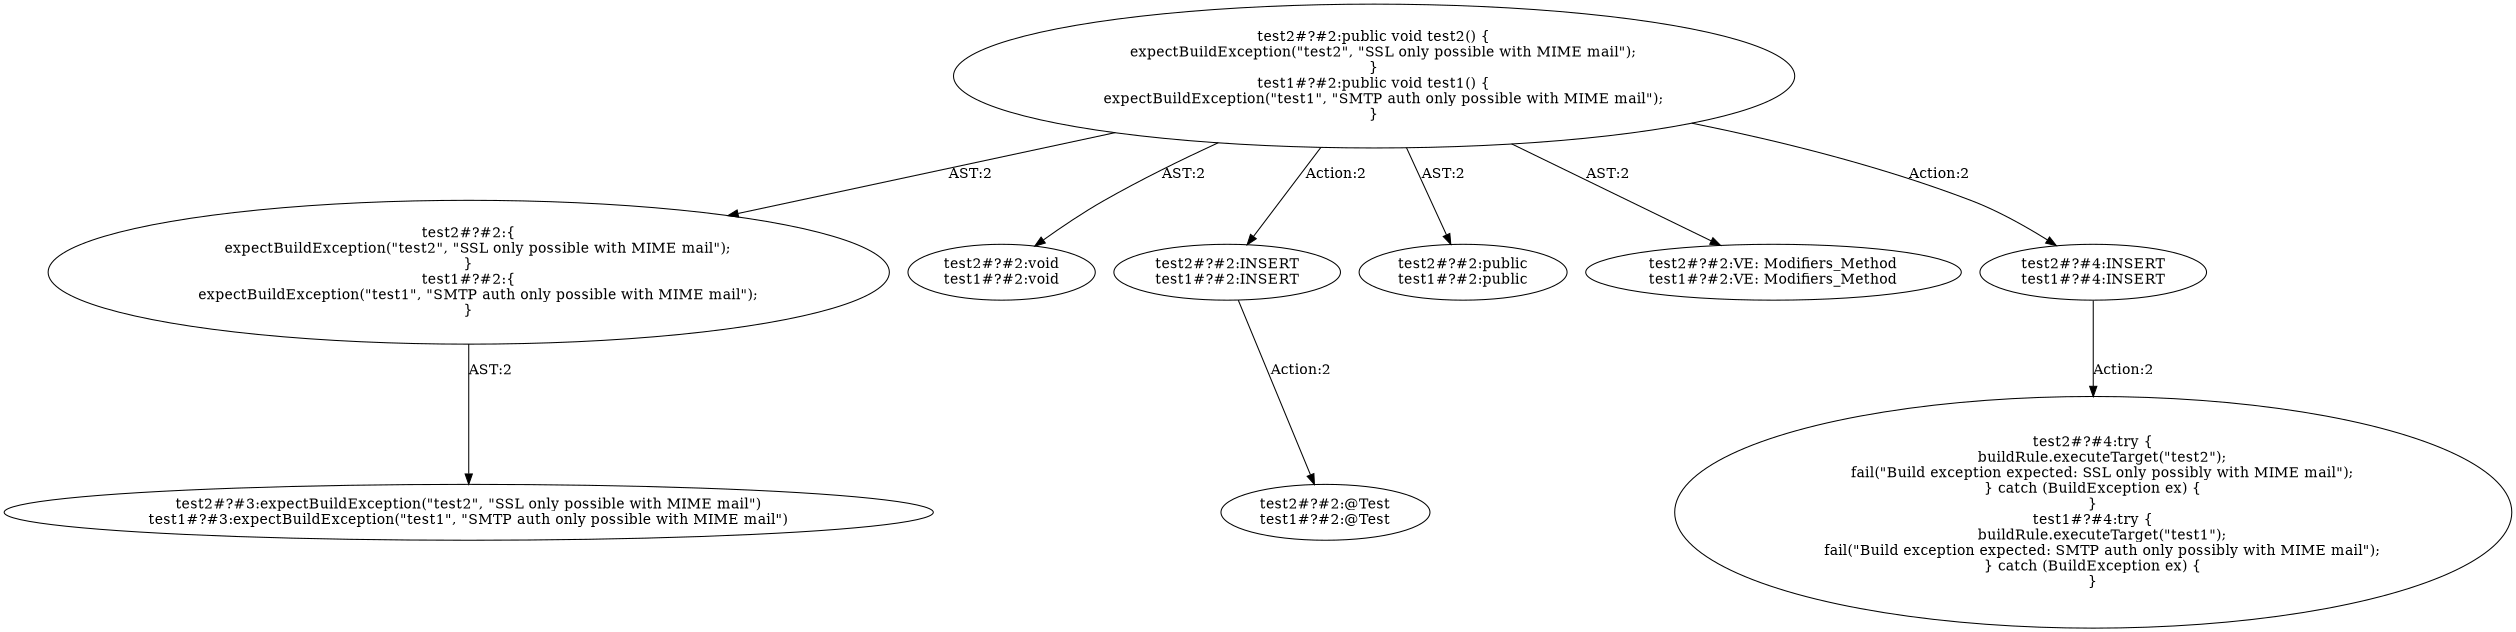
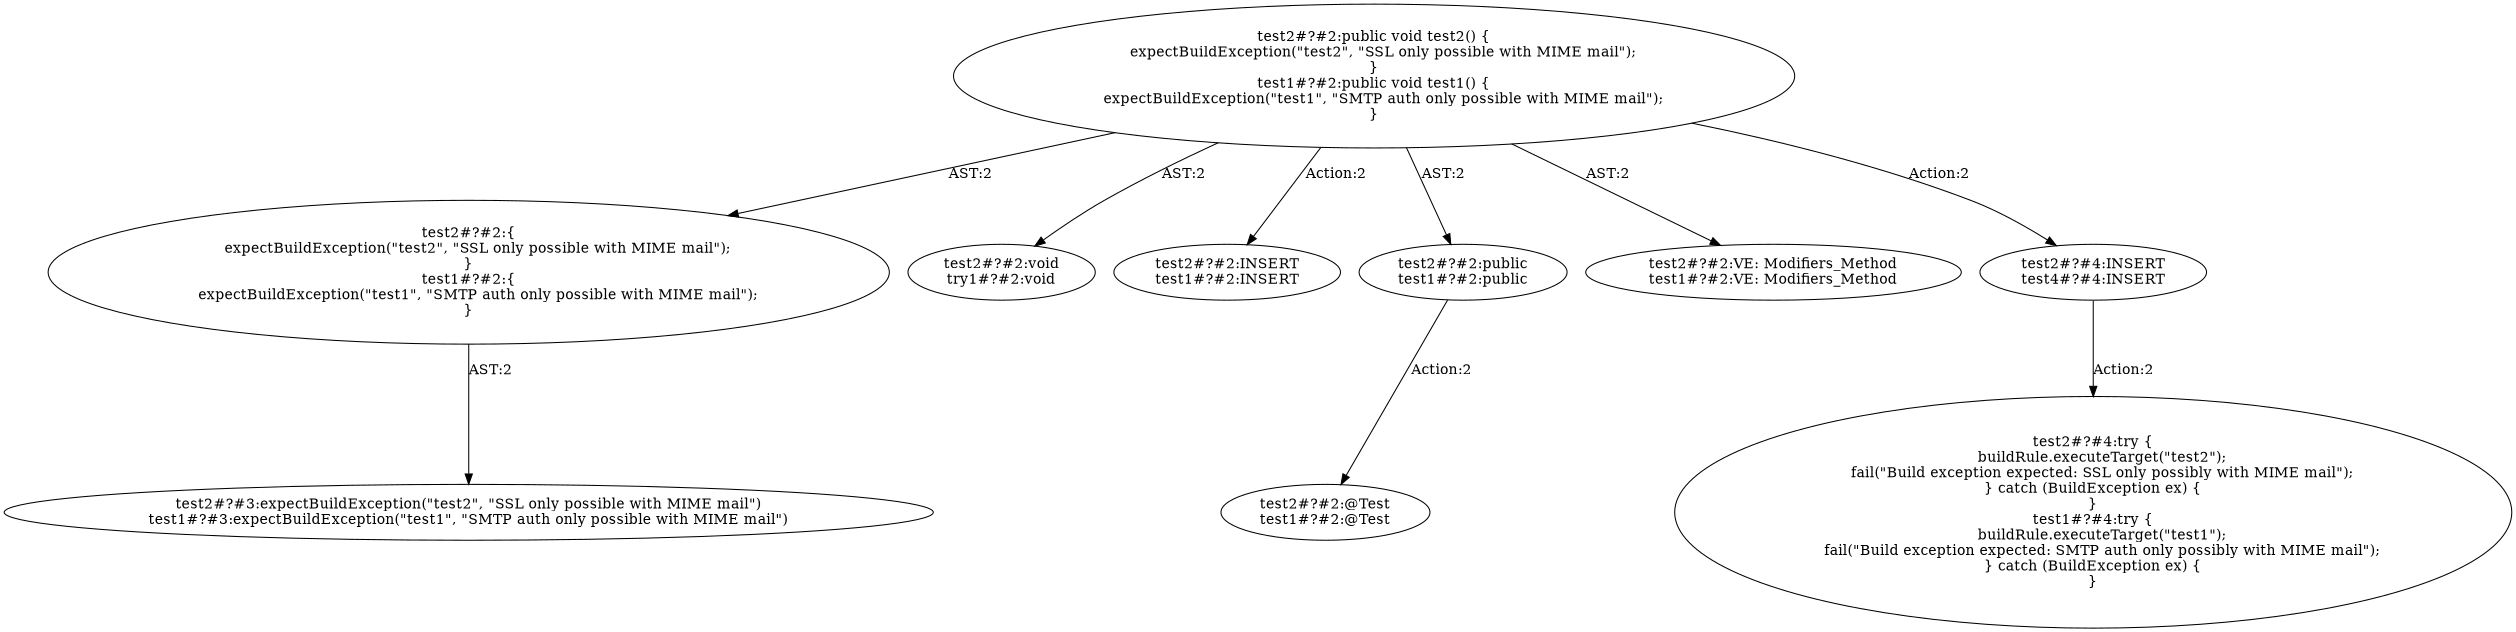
  digraph {
    node [shape=ellipse]
    n1 [label="test2#?#2:INSERT\ntest1#?#2:INSERT"]
    n2 [label="test2#?#2:@Test\ntest1#?#2:@Test"]
    n3 [label="test2#?#2:public void test2() \{\n    expectBuildException(\"test2\", \"SSL only possible with MIME mail\");\n\}\ntest1#?#2:public void test1() \{\n    expectBuildException(\"test1\", \"SMTP auth only possible with MIME mail\");\n\}"]
-   n4 [label="test2#?#2:void\ntest1#?#2:void"]
+   n4 [label="test2#?#2:void\ntry1#?#2:void"]
    n5 [label="test2#?#2:\{\n    expectBuildException(\"test2\", \"SSL only possible with MIME mail\");\n\}\ntest1#?#2:\{\n    expectBuildException(\"test1\", \"SMTP auth only possible with MIME mail\");\n\}"]
    n6 [label="test2#?#2:public\ntest1#?#2:public"]
    n7 [label="test2#?#2:VE: Modifiers_Method\ntest1#?#2:VE: Modifiers_Method"]
-   n8 [label="test2#?#4:INSERT\ntest1#?#4:INSERT"]
+   n8 [label="test2#?#4:INSERT\ntest4#?#4:INSERT"]
    n9 [label="test2#?#3:expectBuildException(\"test2\", \"SSL only possible with MIME mail\")\ntest1#?#3:expectBuildException(\"test1\", \"SMTP auth only possible with MIME mail\")"]
    n10 [label="test2#?#4:try \{\n    buildRule.executeTarget(\"test2\");\n    fail(\"Build exception expected: SSL only possibly with MIME mail\");\n\} catch (BuildException ex) \{\n\}\ntest1#?#4:try \{\n    buildRule.executeTarget(\"test1\");\n    fail(\"Build exception expected: SMTP auth only possibly with MIME mail\");\n\} catch (BuildException ex) \{\n\}"]
-   n1 -> n2 [label="Action:2"]
+   n6 -> n2 [label="Action:2"]
    n3 -> n1 [label="Action:2"]
    n3 -> n4 [label="AST:2"]
    n3 -> n5 [label="AST:2"]
    n3 -> n6 [label="AST:2"]
    n3 -> n7 [label="AST:2"]
    n3 -> n8 [label="Action:2"]
    n5 -> n9 [label="AST:2"]
    n8 -> n10 [label="Action:2"]
  }
